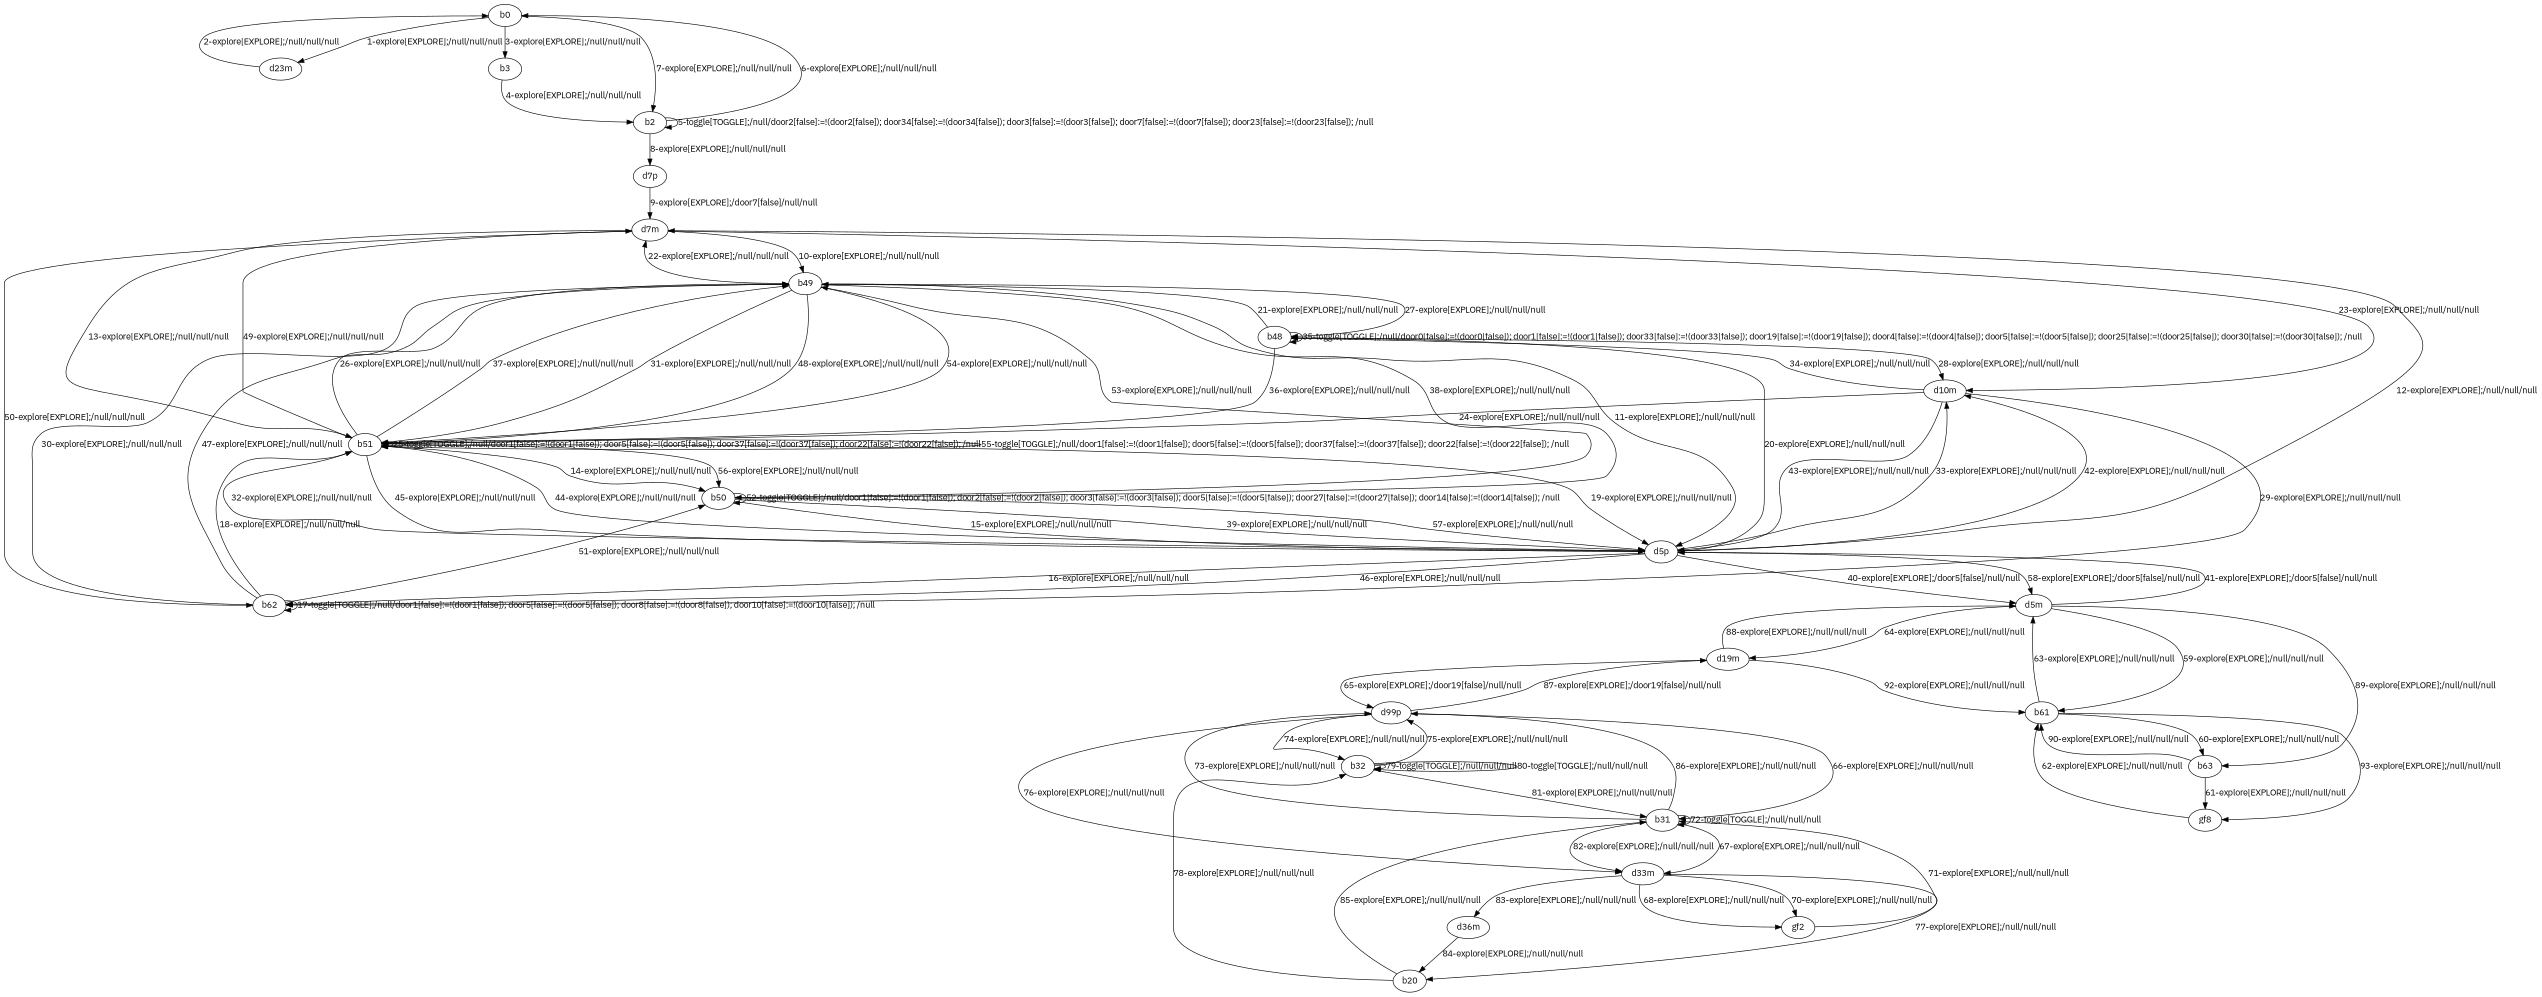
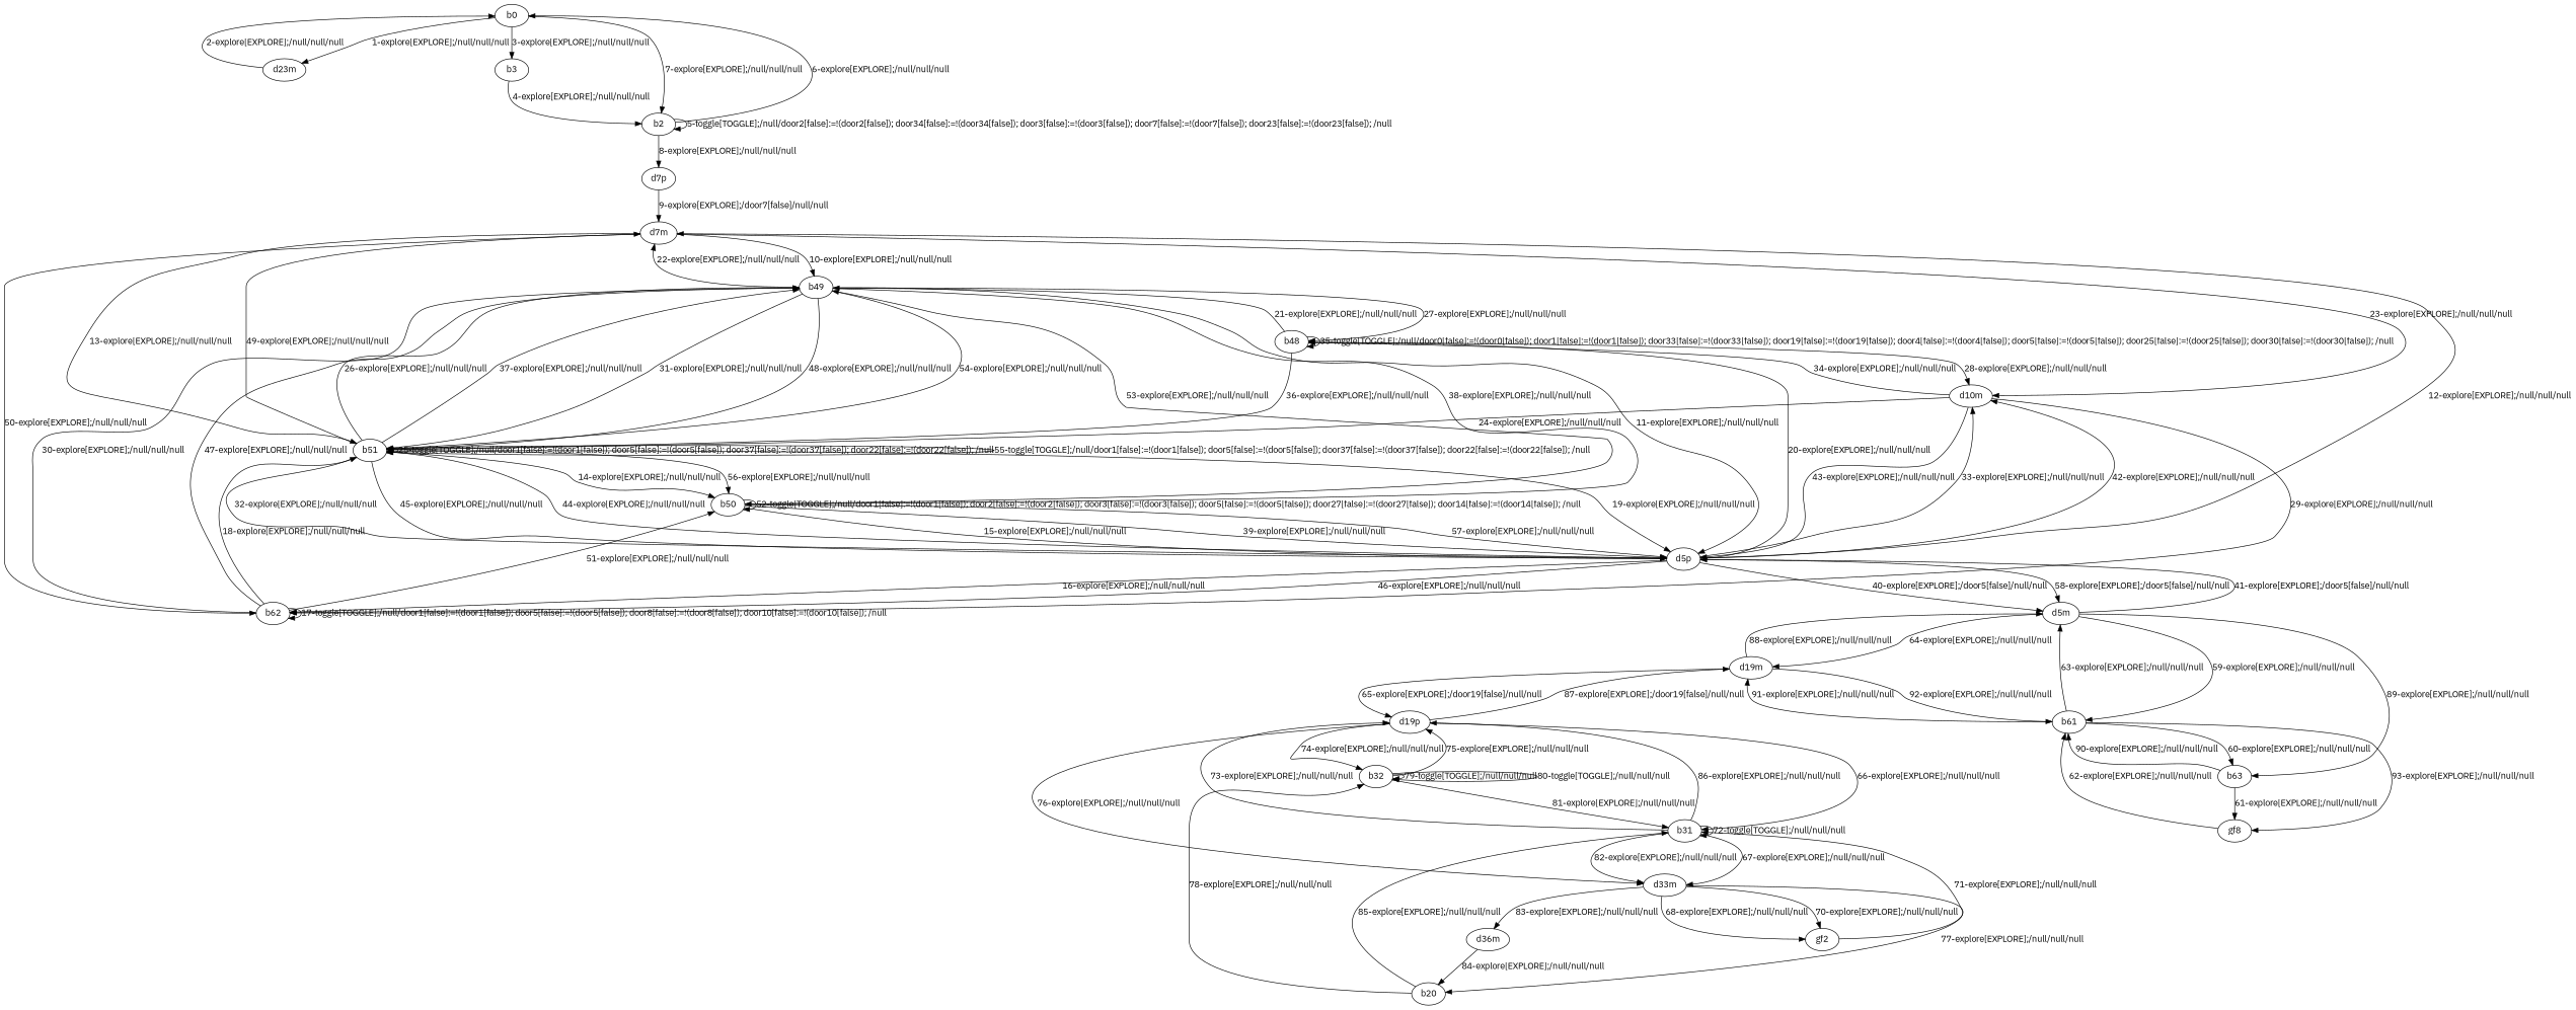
  digraph {
    fontname="IBM Plex Sans"
    node [fontname="IBM Plex Sans"]
    edge [fontname="IBM Plex Sans"]
    b0
    d23m
    b3
    b2
    d7p
    d7m
    b49
    b51
    n9 [label=b62]
    d10m
    d5p
    b50
    b48
    d5m
    b61
    b63
    d19m
    gf8
-   d19p [label=d99p]
+   d19p
    b31
    d33m
    b32
    gf2
    n24 [label=b20]
    n25 [label=d36m]
    b0 -> d23m [label="1-explore[EXPLORE];/null/null/null"]
    b0 -> b3 [label="3-explore[EXPLORE];/null/null/null"]
    b0 -> b2 [label="7-explore[EXPLORE];/null/null/null"]
    d23m -> b0 [label="2-explore[EXPLORE];/null/null/null"]
    b3 -> b2 [label="4-explore[EXPLORE];/null/null/null"]
    b2 -> b0 [label="6-explore[EXPLORE];/null/null/null"]
    b2 -> b2 [label="5-toggle[TOGGLE];/null/door2[false]:=!(door2[false]); door34[false]:=!(door34[false]); door3[false]:=!(door3[false]); door7[false]:=!(door7[false]); door23[false]:=!(door23[false]); /null"]
    b2 -> d7p [label="8-explore[EXPLORE];/null/null/null"]
    d7p -> d7m [label="9-explore[EXPLORE];/door7[false]/null/null"]
    d7m -> b49 [label="10-explore[EXPLORE];/null/null/null"]
    d7m -> b51 [label="13-explore[EXPLORE];/null/null/null"]
    d7m -> n9 [label="50-explore[EXPLORE];/null/null/null"]
    d7m -> d10m [label="23-explore[EXPLORE];/null/null/null"]
    b49 -> d7m [label="22-explore[EXPLORE];/null/null/null"]
    b49 -> b51 [label="31-explore[EXPLORE];/null/null/null"]
    b49 -> b51 [label="48-explore[EXPLORE];/null/null/null"]
    b49 -> b51 [label="54-explore[EXPLORE];/null/null/null"]
    b49 -> d5p [label="11-explore[EXPLORE];/null/null/null"]
    b49 -> b50 [label="38-explore[EXPLORE];/null/null/null"]
    b49 -> b48 [label="27-explore[EXPLORE];/null/null/null"]
    b51 -> d7m [label="49-explore[EXPLORE];/null/null/null"]
    b51 -> b49 [label="26-explore[EXPLORE];/null/null/null"]
    b51 -> b49 [label="37-explore[EXPLORE];/null/null/null"]
    b51 -> b51 [label="25-toggle[TOGGLE];/null/door1[false]:=!(door1[false]); door5[false]:=!(door5[false]); door37[false]:=!(door37[false]); door22[false]:=!(door22[false]); /null"]
    b51 -> b51 [label="55-toggle[TOGGLE];/null/door1[false]:=!(door1[false]); door5[false]:=!(door5[false]); door37[false]:=!(door37[false]); door22[false]:=!(door22[false]); /null"]
    b51 -> d5p [label="19-explore[EXPLORE];/null/null/null"]
    b51 -> d5p [label="32-explore[EXPLORE];/null/null/null"]
    b51 -> d5p [label="45-explore[EXPLORE];/null/null/null"]
    b51 -> b50 [label="14-explore[EXPLORE];/null/null/null"]
    b51 -> b50 [label="56-explore[EXPLORE];/null/null/null"]
    n9 -> b49 [label="30-explore[EXPLORE];/null/null/null"]
    n9 -> b49 [label="47-explore[EXPLORE];/null/null/null"]
    n9 -> b51 [label="18-explore[EXPLORE];/null/null/null"]
    n9 -> n9 [label="17-toggle[TOGGLE];/null/door1[false]:=!(door1[false]); door5[false]:=!(door5[false]); door8[false]:=!(door8[false]); door10[false]:=!(door10[false]); /null"]
    n9 -> b50 [label="51-explore[EXPLORE];/null/null/null"]
    d10m -> b51 [label="24-explore[EXPLORE];/null/null/null"]
    d10m -> n9 [label="29-explore[EXPLORE];/null/null/null"]
    d10m -> d5p [label="43-explore[EXPLORE];/null/null/null"]
    d10m -> b48 [label="34-explore[EXPLORE];/null/null/null"]
    d5p -> d7m [label="12-explore[EXPLORE];/null/null/null"]
    d5p -> b51 [label="44-explore[EXPLORE];/null/null/null"]
    d5p -> n9 [label="16-explore[EXPLORE];/null/null/null"]
    d5p -> n9 [label="46-explore[EXPLORE];/null/null/null"]
    d5p -> d10m [label="33-explore[EXPLORE];/null/null/null"]
    d5p -> d10m [label="42-explore[EXPLORE];/null/null/null"]
    d5p -> b48 [label="20-explore[EXPLORE];/null/null/null"]
    d5p -> d5m [label="40-explore[EXPLORE];/door5[false]/null/null"]
    d5p -> d5m [label="58-explore[EXPLORE];/door5[false]/null/null"]
    b50 -> b49 [label="53-explore[EXPLORE];/null/null/null"]
    b50 -> d5p [label="15-explore[EXPLORE];/null/null/null"]
    b50 -> d5p [label="39-explore[EXPLORE];/null/null/null"]
    b50 -> d5p [label="57-explore[EXPLORE];/null/null/null"]
    b50 -> b50 [label="52-toggle[TOGGLE];/null/door1[false]:=!(door1[false]); door2[false]:=!(door2[false]); door3[false]:=!(door3[false]); door5[false]:=!(door5[false]); door27[false]:=!(door27[false]); door14[false]:=!(door14[false]); /null"]
    b48 -> b49 [label="21-explore[EXPLORE];/null/null/null"]
    b48 -> b51 [label="36-explore[EXPLORE];/null/null/null"]
    b48 -> d10m [label="28-explore[EXPLORE];/null/null/null"]
    b48 -> b48 [label="35-toggle[TOGGLE];/null/door0[false]:=!(door0[false]); door1[false]:=!(door1[false]); door33[false]:=!(door33[false]); door19[false]:=!(door19[false]); door4[false]:=!(door4[false]); door5[false]:=!(door5[false]); door25[false]:=!(door25[false]); door30[false]:=!(door30[false]); /null"]
    d5m -> d5p [label="41-explore[EXPLORE];/door5[false]/null/null"]
    d5m -> b61 [label="59-explore[EXPLORE];/null/null/null"]
    d5m -> b63 [label="89-explore[EXPLORE];/null/null/null"]
    d5m -> d19m [label="64-explore[EXPLORE];/null/null/null"]
    b61 -> d5m [label="63-explore[EXPLORE];/null/null/null"]
    b61 -> b63 [label="60-explore[EXPLORE];/null/null/null"]
+   b61 -> d19m [label="91-explore[EXPLORE];/null/null/null"]
    b61 -> gf8 [label="93-explore[EXPLORE];/null/null/null"]
    b63 -> b61 [label="90-explore[EXPLORE];/null/null/null"]
    b63 -> gf8 [label="61-explore[EXPLORE];/null/null/null"]
    d19m -> d5m [label="88-explore[EXPLORE];/null/null/null"]
    d19m -> b61 [label="92-explore[EXPLORE];/null/null/null"]
    d19m -> d19p [label="65-explore[EXPLORE];/door19[false]/null/null"]
    gf8 -> b61 [label="62-explore[EXPLORE];/null/null/null"]
    d19p -> d19m [label="87-explore[EXPLORE];/door19[false]/null/null"]
    d19p -> b31 [label="66-explore[EXPLORE];/null/null/null"]
    d19p -> d33m [label="76-explore[EXPLORE];/null/null/null"]
    d19p -> b32 [label="74-explore[EXPLORE];/null/null/null"]
    b31 -> d19p [label="73-explore[EXPLORE];/null/null/null"]
    b31 -> d19p [label="86-explore[EXPLORE];/null/null/null"]
    b31 -> b31 [label="72-toggle[TOGGLE];/null/null/null"]
    b31 -> d33m [label="67-explore[EXPLORE];/null/null/null"]
    b31 -> d33m [label="82-explore[EXPLORE];/null/null/null"]
    d33m -> gf2 [label="68-explore[EXPLORE];/null/null/null"]
    d33m -> gf2 [label="70-explore[EXPLORE];/null/null/null"]
    d33m -> n24 [label="77-explore[EXPLORE];/null/null/null"]
    d33m -> n25 [label="83-explore[EXPLORE];/null/null/null"]
    b32 -> d19p [label="75-explore[EXPLORE];/null/null/null"]
    b32 -> b31 [label="81-explore[EXPLORE];/null/null/null"]
    b32 -> b32 [label="79-toggle[TOGGLE];/null/null/null"]
    b32 -> b32 [label="80-toggle[TOGGLE];/null/null/null"]
    gf2 -> b31 [label="71-explore[EXPLORE];/null/null/null"]
    n24 -> b31 [label="85-explore[EXPLORE];/null/null/null"]
    n24 -> b32 [label="78-explore[EXPLORE];/null/null/null"]
    n25 -> n24 [label="84-explore[EXPLORE];/null/null/null"]
  }
